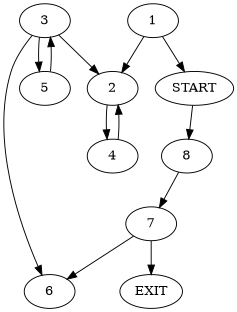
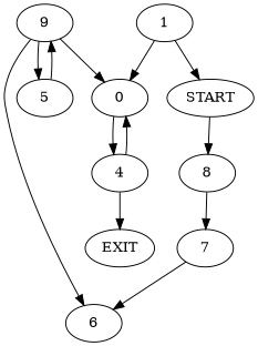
  digraph {
    n1 [label=START]
    8
    1
-   2
+   2 [label=0]
    7
    n6 [label=EXIT]
    4
-   3
+   3 [label=9]
    5
    6
    n1 -> 8
    8 -> 7
    1 -> n1
    1 -> 2
    2 -> 4
-   7 -> n6
+   4 -> n6
    7 -> 6
    4 -> 2
    3 -> 2
    3 -> 5
    3 -> 6
    5 -> 3
  }
